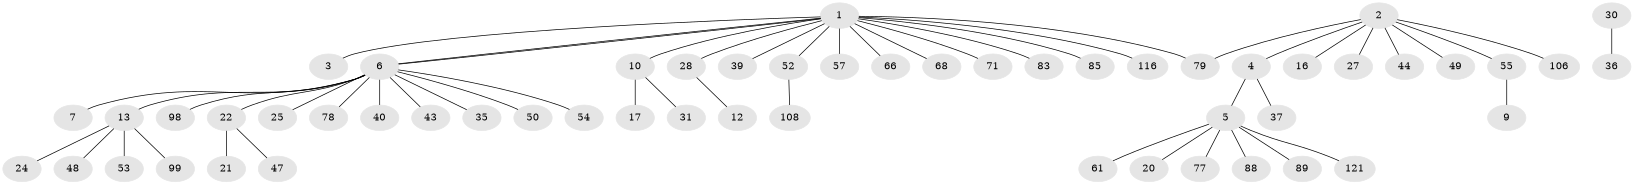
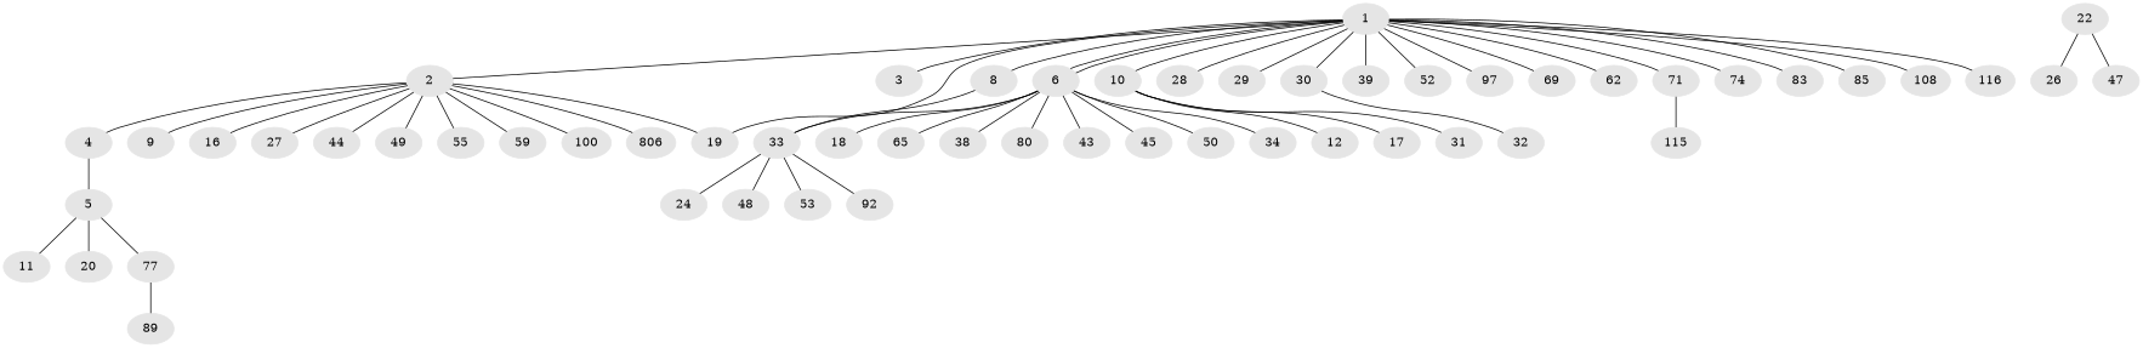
  graph {
    node [color=gray90 style=filled]
    1
    2
    3 [super="+114"]
    6 [super="+14"]
+   8 [super="+33+104"]
    10 [super="+21"]
-   19 [label=79]
+   19
    28 [super="+60"]
+   29
    30
    39 [super="+90+109+62"]
    52
-   57
-   66
-   68
+   57 [label=97]
+   66 [label=69]
+   68 [label=62]
    71 [super="+120+93+82"]
+   74
    83
    85
    108
    116
    4 [super="+69+95"]
    9 [super="+110"]
    16 [super="+119+70"]
    27
    44 [super="+98"]
    49
    55
-   106
-   7 [super="+61+79"]
-   13 [super="+107+15"]
-   18 [label=98]
+   59
+   100
+   106 [label=806]
+   13 [super="+107+15" label=33]
+   18
    22 [super="+42+51+46"]
-   25 [super="+56"]
-   38 [label=78]
-   40
+   25 [super="+56" label=65]
+   38
+   40 [label=80]
    43 [super="+80"]
-   45 [label=35]
+   45
    50 [super="+84"]
-   54
+   54 [label=34]
    12
    17
    31 [super="+75+102+105"]
-   32 [label=36]
+   32
+   115
    5
-   37 [super="+111"]
-   11 [super="+97" label=61]
+   11 [super="+97"]
    20
    77
-   88
    89
-   121
    24
    48
    53
-   99
-   26 [super="+65+73" label=21]
+   99 [label=92]
+   26 [super="+65+73"]
    47 [super="+64"]
+   1 -- 2
    1 -- 3
    1 -- 6
    1 -- 6
+   1 -- 8
    1 -- 10
    1 -- 19
    1 -- 28
+   1 -- 29
+   1 -- 30
    1 -- 39
    1 -- 52
    1 -- 57
    1 -- 66
    1 -- 68
    1 -- 71
+   1 -- 74
    1 -- 83
    1 -- 85
-   52 -- 108
+   1 -- 108
    1 -- 116
    2 -- 19
    2 -- 4
-   55 -- 9
+   2 -- 9
    2 -- 16
    2 -- 27
    2 -- 44
    2 -- 49
    2 -- 55
+   2 -- 59
+   2 -- 100
    2 -- 106
-   6 -- 7 [weight=2]
    6 -- 13
    6 -- 18
-   6 -- 22
    6 -- 25
    6 -- 38
    6 -- 40
    6 -- 43
    6 -- 45
    6 -- 50
    6 -- 54
-   28 -- 12
+   8 -- 13
+   10 -- 12
    10 -- 17
    10 -- 31
    30 -- 32
+   71 -- 115
    4 -- 5
-   4 -- 37
    13 -- 24
    13 -- 48
    13 -- 53
    13 -- 99
    22 -- 26
    22 -- 47
    5 -- 11
    5 -- 20
    5 -- 77
-   5 -- 88
-   5 -- 89
-   5 -- 121
+   77 -- 89
  }
